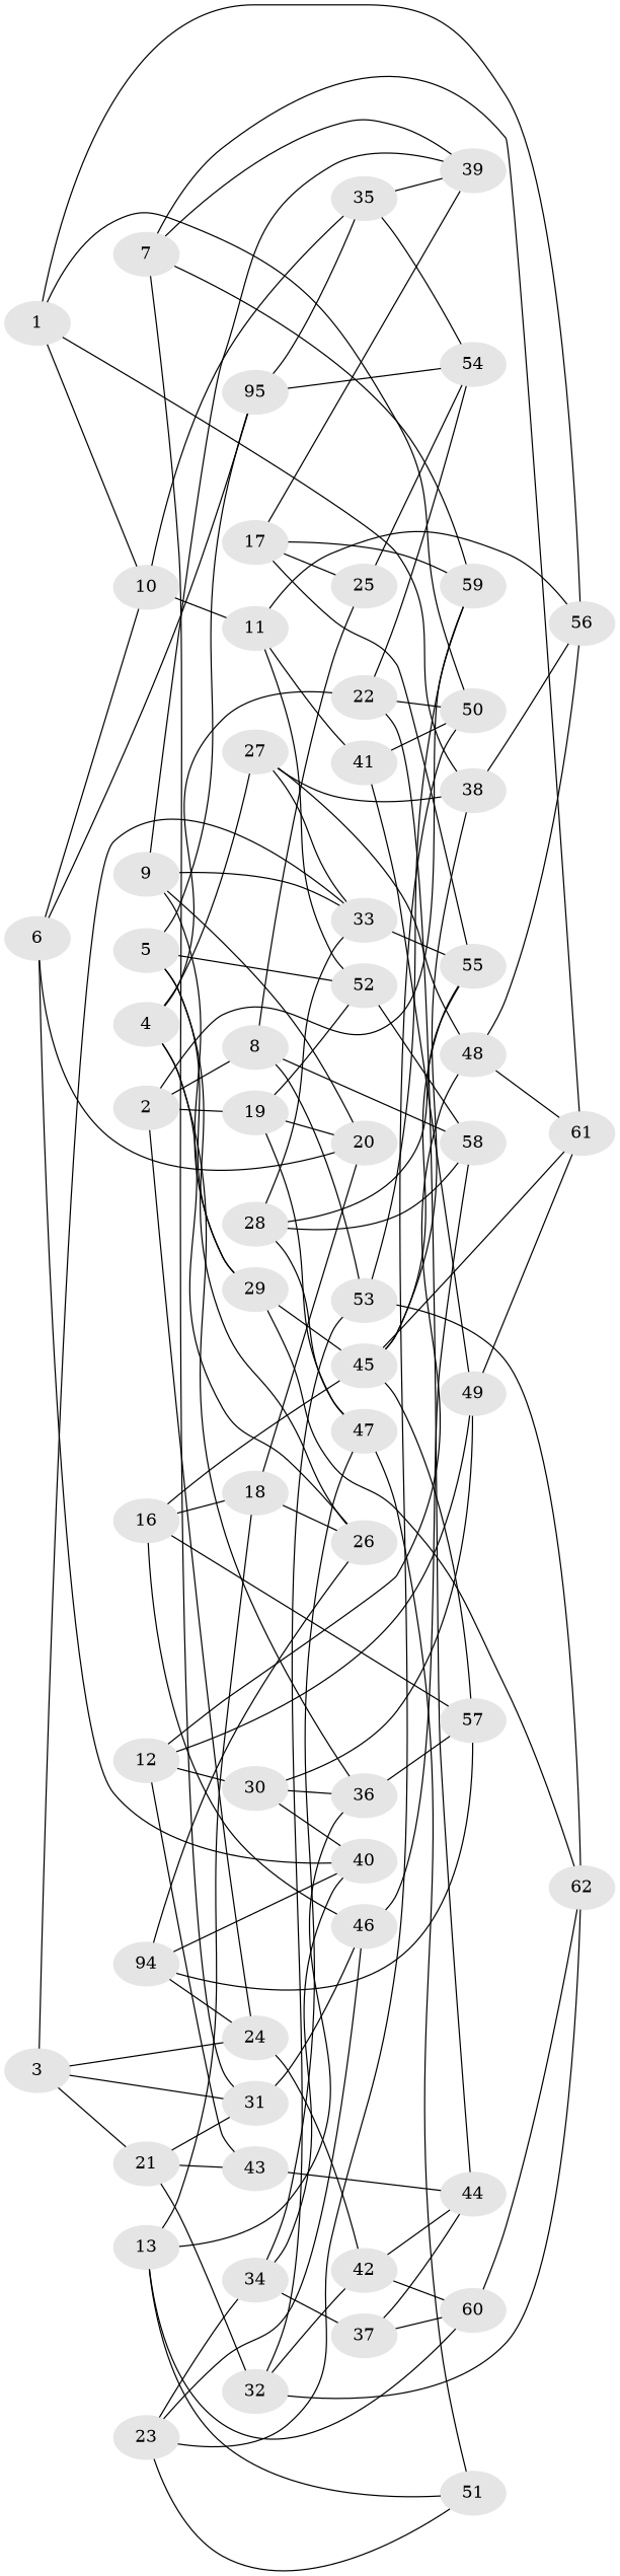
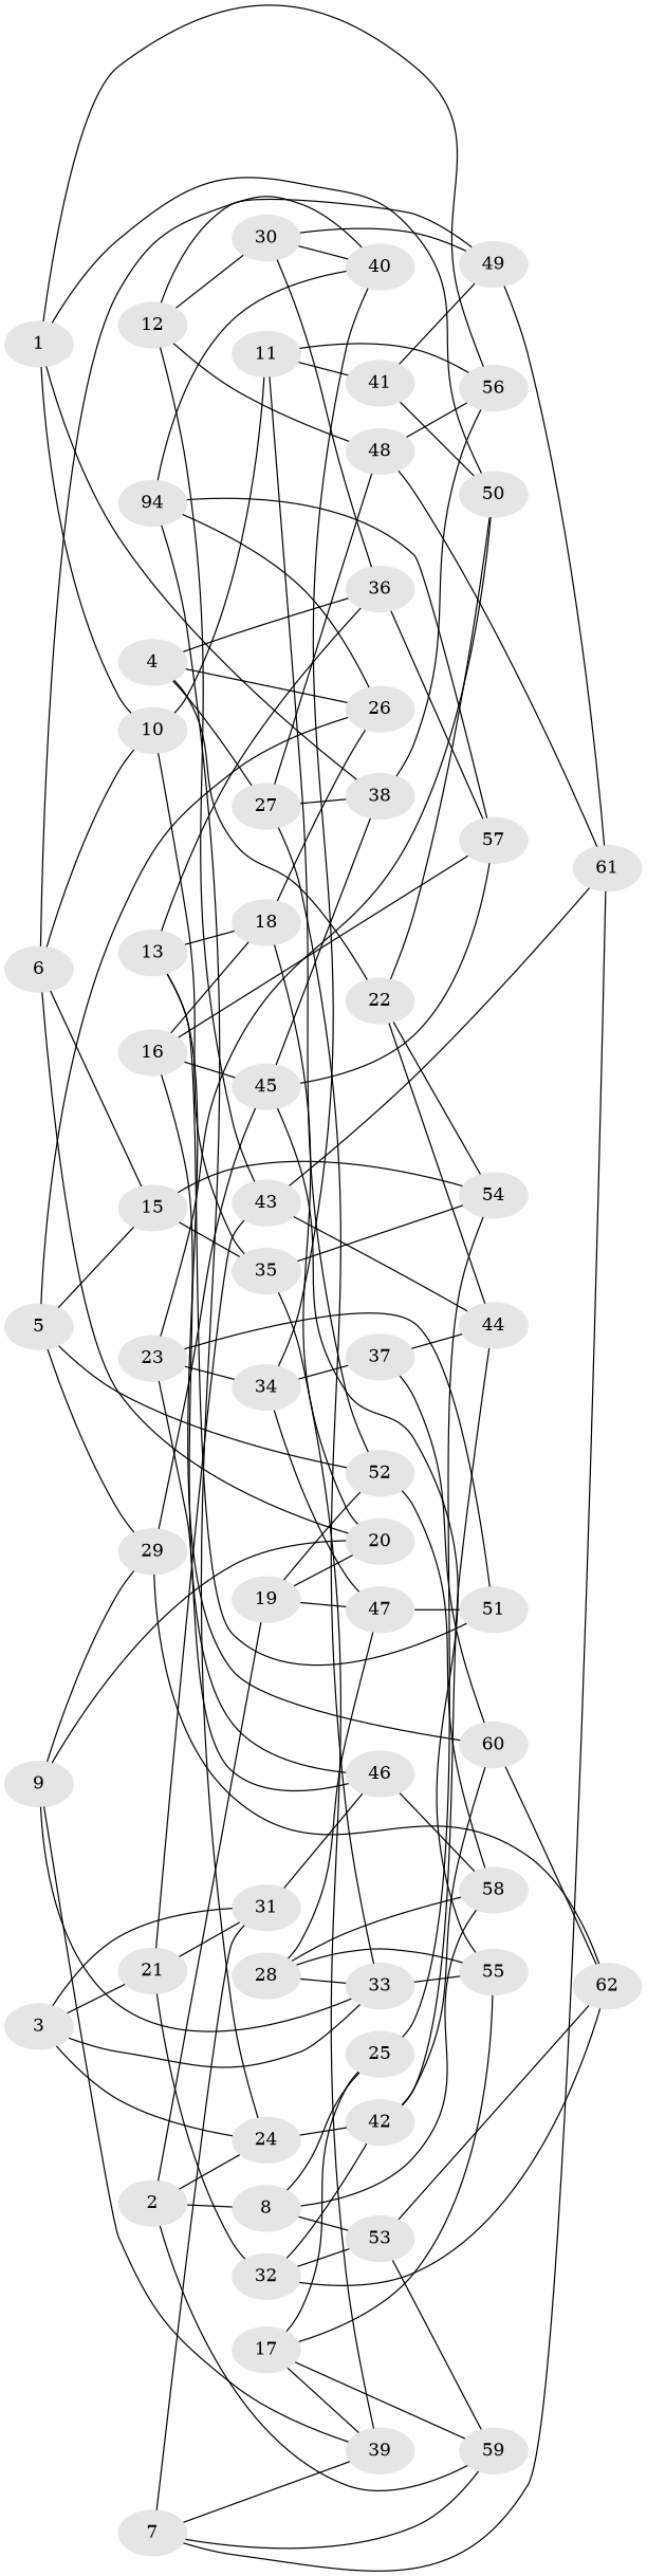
  graph {
    rankdir=LR
    node [color=gray90 style=filled]
    1
    10
    38
    50
    56
    11
    35
    2
    8
    19
    24
    59
    25
    53
    58
    52
    20
    47
    42
    3
    21
    31
    33
    43
    32
    46
    55
    4
    22
    26
    27
    36
    54
    44
    48
    57
    5
-   15 [label=95]
+   15
    29
    45
    62
    6
    40
    7
    39
    61
    9
    41
    49
    12
    30
    13
    18
    51
    60
    n56 [label=94]
    16
    17
    23
    34
    37
    28
    1 -- 10
    1 -- 38
    1 -- 50
    1 -- 56
    10 -- 11
    10 -- 35
    38 -- 56
    11 -- 56
    11 -- 52
    11 -- 41
    35 -- 54
    35 -- 39
    2 -- 8
    2 -- 19
    2 -- 24
    2 -- 59
    8 -- 25
    8 -- 53
    8 -- 58
    19 -- 52
    19 -- 20
    19 -- 47
    24 -- 42
    25 -- 54
    53 -- 59
    53 -- 62
    52 -- 58
    47 -- 51
    42 -- 44
    42 -- 60
    3 -- 24
    3 -- 21
    3 -- 31
    3 -- 33
    21 -- 31
    21 -- 43
    21 -- 32
    31 -- 46
    33 -- 55
    43 -- 44
-   45 -- 61
+   43 -- 61
    32 -- 53
    32 -- 42
    32 -- 62
    46 -- 58
    4 -- 22
    4 -- 26
    4 -- 27
    4 -- 36
    22 -- 50
    22 -- 54
    22 -- 44
    27 -- 38
    27 -- 33
    27 -- 48
    36 -- 57
    48 -- 56
    48 -- 61
    5 -- 52
    5 -- 26
    5 -- 15
    5 -- 29
    15 -- 35
    15 -- 54
    29 -- 45
    29 -- 62
    45 -- 38
    45 -- 55
    45 -- 57
    6 -- 10
    6 -- 20
    6 -- 15
    6 -- 40
    7 -- 59
    7 -- 31
    7 -- 39
    7 -- 61
    9 -- 20
    9 -- 33
    9 -- 29
    9 -- 39
    41 -- 50
    41 -- 49
    49 -- 61
    12 -- 43
    12 -- 48
    12 -- 49
    12 -- 30
    30 -- 36
    30 -- 40
    30 -- 49
    13 -- 36
    13 -- 18
    13 -- 51
    13 -- 60
    18 -- 20
    18 -- 26
    60 -- 62
    n56 -- 24
    n56 -- 26
    n56 -- 57
    n56 -- 40
    16 -- 46
    16 -- 57
    16 -- 45
    16 -- 18
    17 -- 59
    17 -- 25
    17 -- 55
    17 -- 39
    23 -- 50
    23 -- 46
    23 -- 51
    23 -- 34
    34 -- 47
    34 -- 40
    34 -- 37
    37 -- 44
    37 -- 60
    28 -- 58
    28 -- 47
    28 -- 33
    28 -- 55
  }
